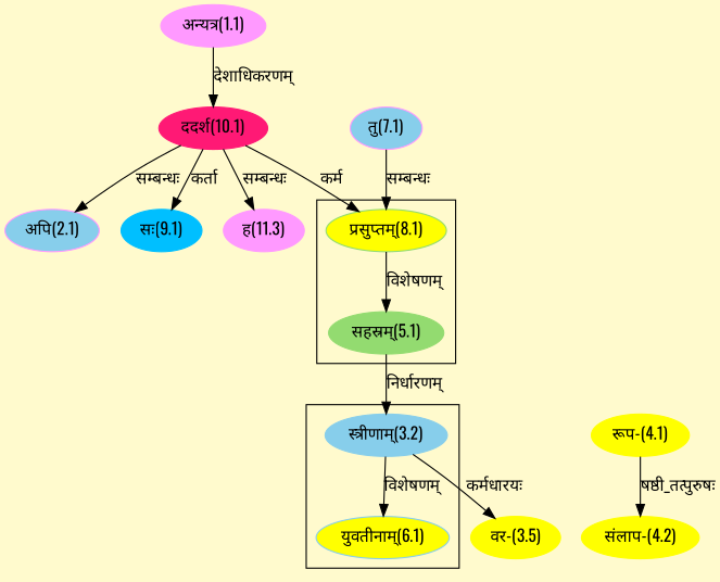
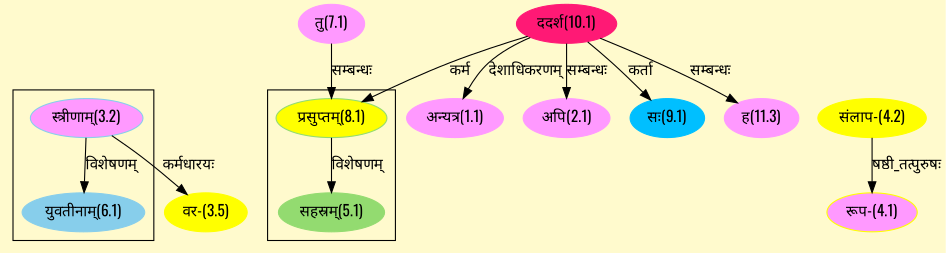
  digraph {
    bgcolor=lemonchiffon1
    compound=true
    fontname=Oswald
    rankdir=BT
    node [color="#FF99FF" fontname=Oswald style=filled]
    edge [dir=back fontname=Oswald]
-   n1 [color="#87CEEB" label="स्त्रीणाम्(3.2)"]
-   n2 [color="#87CEEB" label="युवतीनाम्(6.1)" fillcolor="#FFFF00"]
+   n1 [color="#87CEEB" label="स्त्रीणाम्(3.2)" fillcolor="#FF99FF"]
+   n2 [color="#87CEEB" label="युवतीनाम्(6.1)"]
    n3 [color="#93DB70" label="सहस्रम्(5.1)"]
    n4 [color="#93DB70" fillcolor="#FFFF00" label="प्रसुप्तम्(8.1)"]
    n5 [color="#FF1975" label="ददर्श(10.1)"]
-   n6 [label="तु(7.1)" fillcolor="#87CEEB"]
+   n6 [label="तु(7.1)"]
    n7 [label="अन्यत्र(1.1)"]
-   n8 [label="अपि(2.1)" fillcolor="#87CEEB"]
+   n8 [label="अपि(2.1)"]
    n9 [color="#FFFF00" label="वर-(3.5)"]
-   n10 [color="#FFFF00" label="रूप-(4.1)"]
+   n10 [color="#FFFF00" label="रूप-(4.1)" fillcolor="#FF99FF"]
    n11 [color="#FFFF00" label="संलाप-(4.2)"]
    n12 [color="#00BFFF" label="सः(9.1)"]
    n13 [label="ह(11.3)"]
    subgraph cluster_1 {
      n1
      n2
    }
    subgraph cluster_2 {
      n3
      n4
    }
-   n1 -> n3 [label="निर्धारणम्"]
    n2 -> n1 [label="विशेषणम्"]
    n3 -> n4 [label="विशेषणम्"]
    n4 -> n5 [label="कर्म"]
    n4 -> n6 [label="सम्बन्धः"]
-   n5 -> n7 [label="देशाधिकरणम्"]
+   n7 -> n5 [label="देशाधिकरणम्"]
    n8 -> n5 [label="सम्बन्धः"]
    n9 -> n1 [label="कर्मधारयः"]
-   n11 -> n10 [label="षष्ठी_तत्पुरुषः"]
+   n10 -> n11 [label="षष्ठी_तत्पुरुषः"]
    n12 -> n5 [label="कर्ता"]
    n13 -> n5 [label="सम्बन्धः"]
  }
